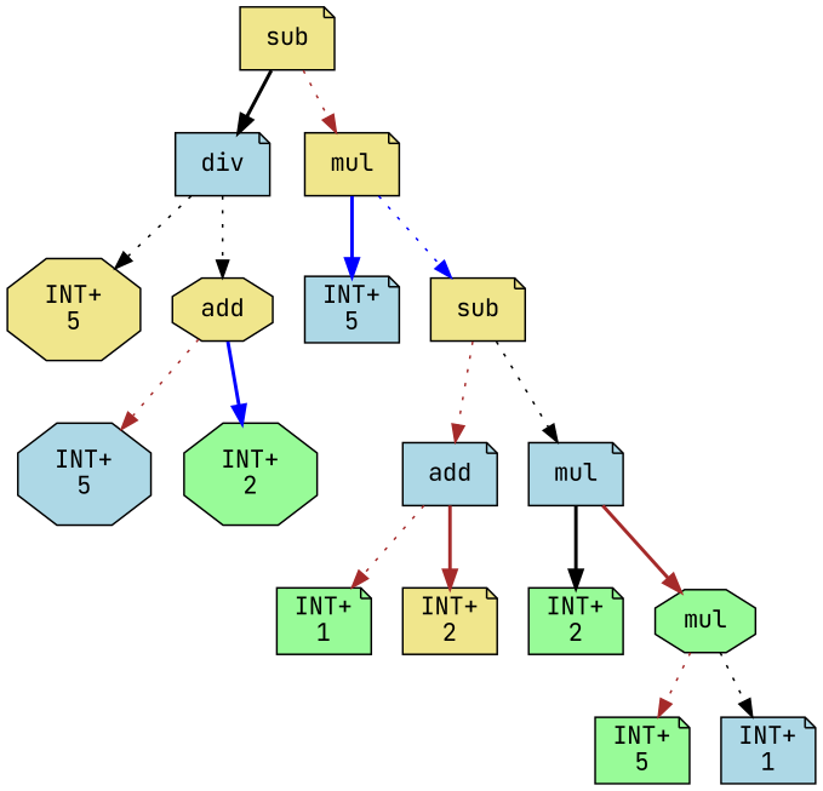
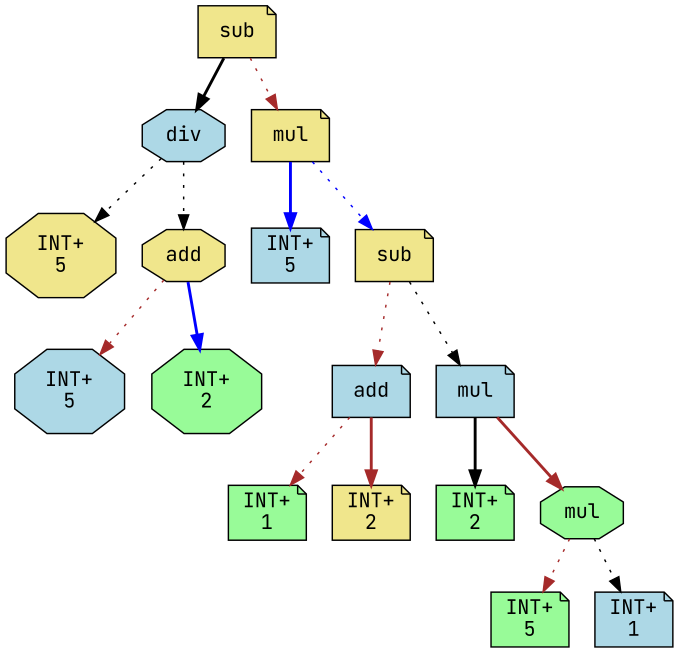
  digraph {
    fontname="JetBrains Mono"
    node [shape=note style=filled fillcolor=khaki fontname="JetBrains Mono"]
    edge [color=brown style=dotted fontname="JetBrains Mono"]
    n1 [label=sub]
-   n2 [label=div fillcolor=lightblue]
+   n2 [label=div shape=octagon fillcolor=lightblue]
    n3 [label=mul]
    n4 [label="INT+\n5" shape=octagon]
    n5 [label=add shape=octagon]
    n6 [label="INT+\n5" shape=octagon fillcolor=lightblue]
    n7 [label="INT+\n2" shape=octagon fillcolor=palegreen]
    n8 [label="INT+\n5" fillcolor=lightblue]
    n9 [label=sub]
    n10 [label=add fillcolor=lightblue]
    n11 [label=mul fillcolor=lightblue]
    n12 [label="INT+\n1" fillcolor=palegreen]
    n13 [label="INT+\n2"]
    n14 [label="INT+\n2" fillcolor=palegreen]
    n15 [label=mul shape=octagon fillcolor=palegreen]
    n16 [label="INT+\n5" fillcolor=palegreen]
    n17 [label="INT+\n1" fillcolor=lightblue]
    n1 -> n2 [color=black style=bold]
    n1 -> n3
    n2 -> n4 [color=black]
    n2 -> n5 [color=black]
    n3 -> n8 [color=blue style=bold]
    n3 -> n9 [color=blue]
    n5 -> n6
    n5 -> n7 [color=blue style=bold]
    n9 -> n10
    n9 -> n11 [color=black]
    n10 -> n12
    n10 -> n13 [style=bold]
    n11 -> n14 [color=black style=bold]
    n11 -> n15 [style=bold]
    n15 -> n16
    n15 -> n17 [color=black]
  }
